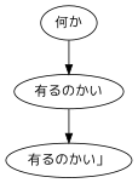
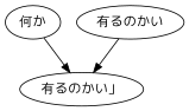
  digraph {
    fontname="DejaVu Sans Mono"
    node [fontname="DejaVu Sans Mono"]
    edge [fontname="DejaVu Sans Mono"]
    n1 [label="何か"]
    n2 [label="有るのかい」"]
    n3 [label="有るのかい"]
-   n1 -> n3
+   n1 -> n2
    n3 -> n2
  }
